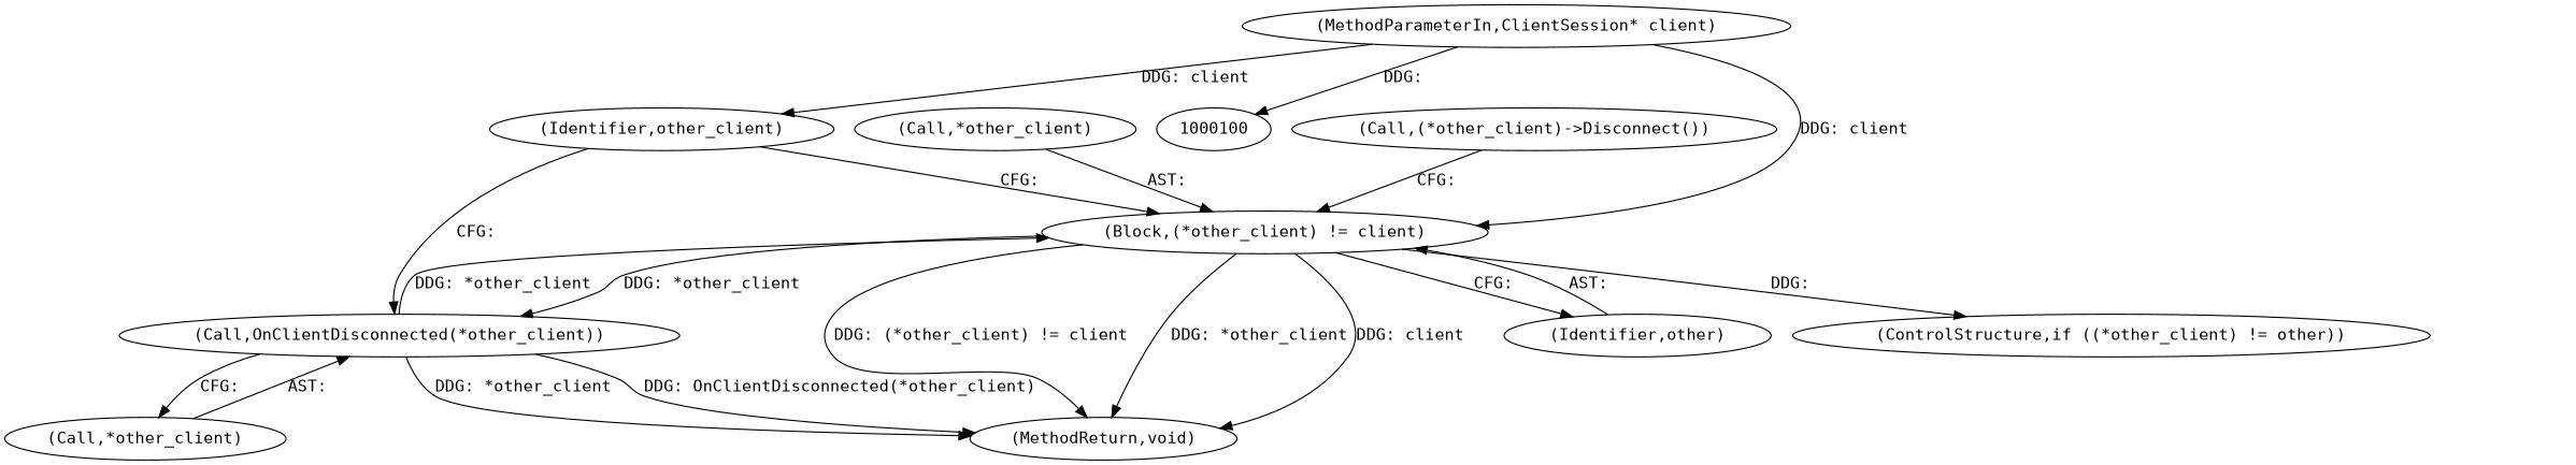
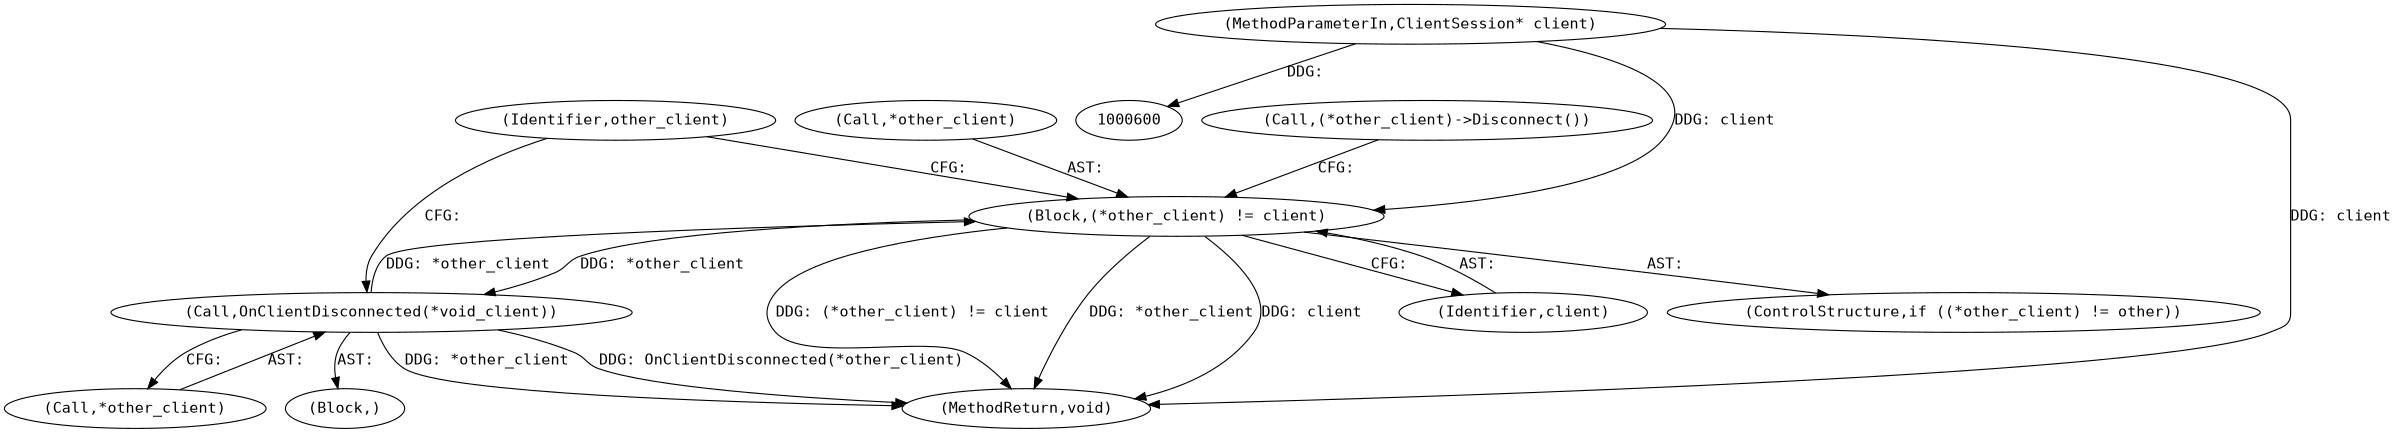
  digraph {
    fontname="DejaVu Sans Mono"
    node [fontname="DejaVu Sans Mono"]
    edge [fontname="DejaVu Sans Mono"]
    n1 [label="(Block,(*other_client) != client)"]
-   n2 [label="(Call,OnClientDisconnected(*other_client))"]
+   n2 [label="(Call,OnClientDisconnected(*void_client))"]
    n3 [label="(ControlStructure,if ((*other_client) != other))"]
    n4 [label="(MethodReturn,void)"]
-   n5 [label="(Identifier,other)"]
+   n5 [label="(Identifier,client)"]
    n6 [label="(Call,*other_client)"]
+   n7 [label="(Block,)"]
    n8 [label="(MethodParameterIn,ClientSession* client)"]
-   1000100
+   1000100 [label=1000600]
    n10 [label="(Call,*other_client)"]
    n11 [label="(Call,(*other_client)->Disconnect())"]
    n12 [label="(Identifier,other_client)"]
    n1 -> n2 [label="DDG: *other_client"]
-   n1 -> n3 [label="DDG: "]
+   n1 -> n3 [label="AST: "]
    n1 -> n4 [label="DDG: (*other_client) != client"]
    n1 -> n4 [label="DDG: *other_client"]
    n1 -> n4 [label="DDG: client"]
    n1 -> n5 [label="CFG: "]
    n2 -> n1 [label="DDG: *other_client"]
    n2 -> n4 [label="DDG: OnClientDisconnected(*other_client)"]
    n2 -> n4 [label="DDG: *other_client"]
    n2 -> n6 [label="CFG: "]
+   n2 -> n7 [label="AST: "]
    n5 -> n1 [label="AST: "]
    n6 -> n2 [label="AST: "]
    n8 -> n1 [label="DDG: client"]
-   n8 -> n12 [label="DDG: client"]
+   n8 -> n4 [label="DDG: client"]
    n8 -> 1000100 [label="DDG: "]
    n10 -> n1 [label="AST: "]
    n11 -> n1 [label="CFG: "]
    n12 -> n1 [label="CFG: "]
    n12 -> n2 [label="CFG: "]
  }
